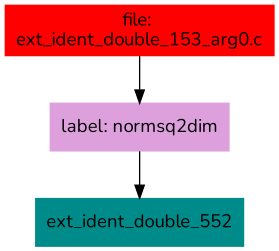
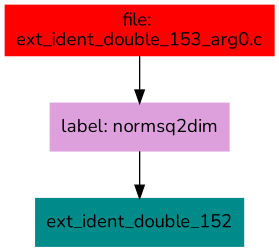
  digraph {
    fontname=Nunito
    node [shape=box style=filled fontname=Nunito]
    edge [fontname=Nunito]
    n1 [color=red label="file: \next_ident_double_153_arg0.c"]
    n2 [color=plum label="label: normsq2dim"]
-   n3 [color=cyan4 label=ext_ident_double_552]
+   n3 [color=cyan4 label=ext_ident_double_152]
    n1 -> n2
    n2 -> n3
  }
